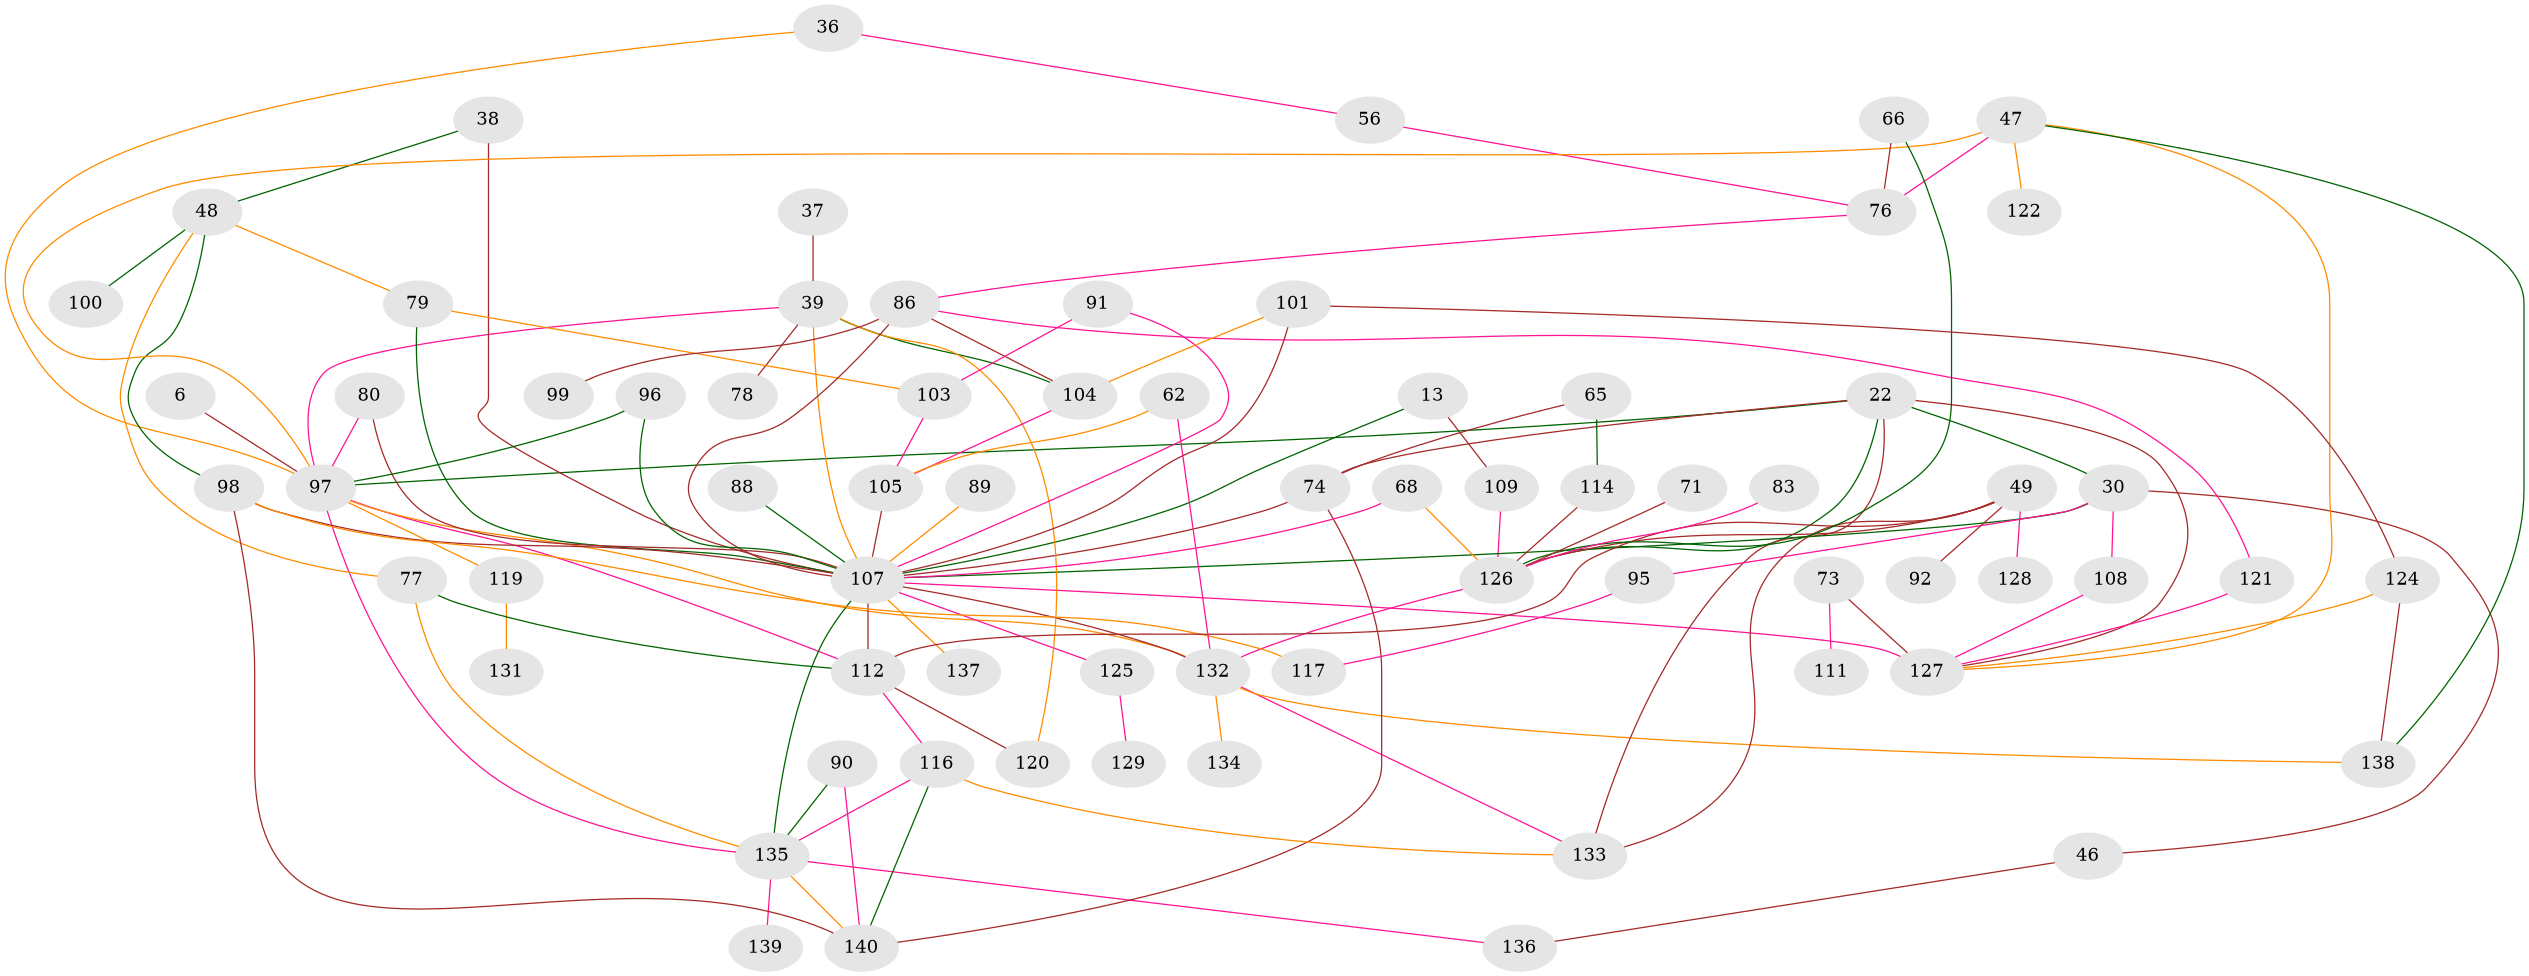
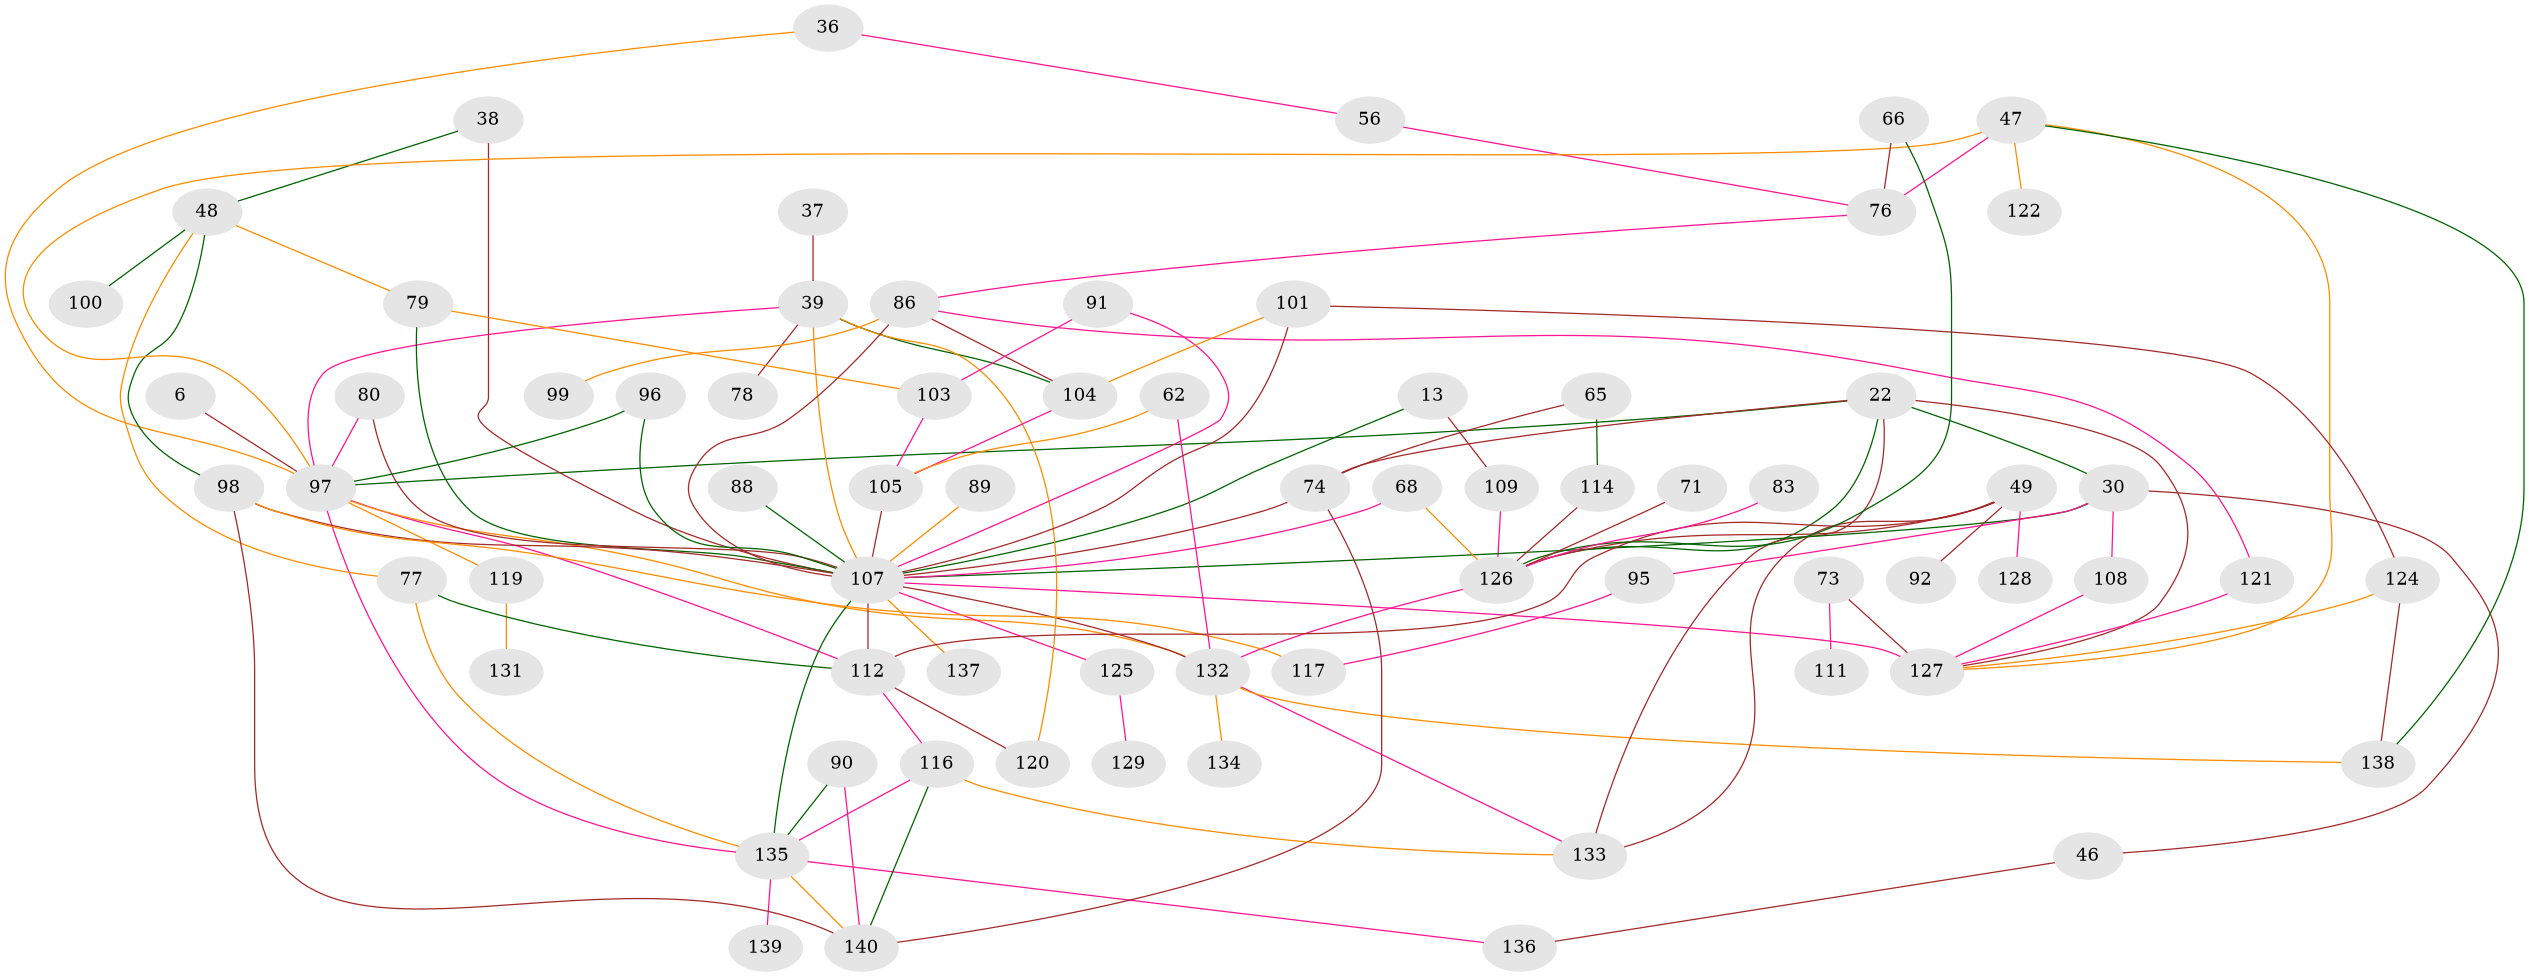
  graph {
    node [color=gray90 style=filled]
    edge [color=deeppink]
    97 [super="+9+32"]
    112 [super="+29+67"]
    132 [super="+58+69+130"]
    135 [super="+110+115"]
    119
    6
    107 [super="+102+84+81+94"]
    127 [super="+53+55+123+118"]
    125
    137
    13
    109
    126 [super="+43+59+61"]
    22 [super="+20"]
    30
    74 [super="+41+44"]
    133
    46
    95
    108
    140 [super="+51"]
    136
    117
    36
    56
    76
    39 [super="+15"]
    78
    104
    120
    37
    38 [super="+25"]
    48
    77
    79
    98 [super="+17"]
    100
    105 [super="+82"]
    47 [super="+10"]
    122
    138 [super="+93+85"]
    86 [super="+33+54"]
    103
    49
    92
    128
    116 [super="+106"]
    62
    134
    65
    114
    66
    68 [super="+31"]
    71
    73
    111
    99
    121
    139
    80
    83
    88
    89
    90 [super="+52"]
    91
    96
    131
    101
    124
    129
    97 -- 112
    97 -- 132 [color=darkorange]
    97 -- 135
    97 -- 119 [color=darkorange]
    112 -- 120 [color=brown]
    112 -- 116
    132 -- 133
    132 -- 138 [color=darkorange]
    132 -- 134 [color=darkorange]
    135 -- 140 [color=darkorange]
    135 -- 136
    135 -- 139
    119 -- 131 [color=darkorange]
    6 -- 97 [color=brown]
    107 -- 112 [color=brown weight=3]
    107 -- 132 [color=brown weight=3]
    107 -- 135 [color=darkgreen weight=3]
    107 -- 127 [weight=5]
    107 -- 125
    107 -- 137 [color=darkorange]
    125 -- 129
    13 -- 107 [color=darkgreen]
    13 -- 109 [color=brown]
    109 -- 126
    126 -- 132
    22 -- 97 [color=darkgreen]
    22 -- 127 [color=brown]
    22 -- 126 [color=darkgreen]
    22 -- 30 [color=darkgreen weight=2]
    22 -- 74 [color=brown]
    22 -- 133 [color=brown]
    30 -- 107 [color=darkgreen]
    30 -- 46 [color=brown]
    30 -- 95
    30 -- 108
    74 -- 107 [color=brown]
    74 -- 140 [color=brown]
    46 -- 136 [color=brown]
    95 -- 117
    108 -- 127
    36 -- 97 [color=darkorange]
    36 -- 56
    56 -- 76
    76 -- 86
    39 -- 97 [weight=2]
    39 -- 107 [color=darkorange weight=7]
    39 -- 78 [color=brown]
    39 -- 104 [color=darkgreen]
    39 -- 120 [color=darkorange]
    104 -- 105
    37 -- 39 [color=brown]
    38 -- 107 [color=brown weight=2]
    38 -- 48 [color=darkgreen]
    48 -- 77 [color=darkorange]
    48 -- 79 [color=darkorange]
    48 -- 98 [color=darkgreen weight=2]
    48 -- 100 [color=darkgreen]
    77 -- 112 [color=darkgreen]
    77 -- 135 [color=darkorange]
    79 -- 107 [color=darkgreen]
    79 -- 103 [color=darkorange]
    98 -- 107 [color=brown]
    98 -- 140 [color=brown]
    98 -- 117 [color=darkorange]
    105 -- 107 [color=brown weight=2]
    47 -- 97 [color=darkorange]
    47 -- 127 [color=darkorange]
    47 -- 76 [weight=2]
    47 -- 122 [color=darkorange]
    47 -- 138 [color=darkgreen]
    86 -- 107 [color=brown weight=3]
    86 -- 104 [color=brown]
-   86 -- 99 [color=brown]
+   86 -- 99 [color=darkorange]
    86 -- 121
    103 -- 105
    49 -- 112 [color=brown]
    49 -- 126 [color=brown]
    49 -- 133 [color=brown]
    49 -- 92 [color=brown]
    49 -- 128
    116 -- 135
    116 -- 133 [color=darkorange]
    116 -- 140 [color=darkgreen]
    62 -- 132
    62 -- 105 [color=darkorange]
    65 -- 74 [color=brown]
    65 -- 114 [color=darkgreen]
    114 -- 126 [color=brown]
    66 -- 126 [color=darkgreen]
    66 -- 76 [color=brown]
    68 -- 107
    68 -- 126 [color=darkorange]
    71 -- 126 [color=brown]
    73 -- 127 [color=brown]
    73 -- 111
    121 -- 127
    80 -- 97
    80 -- 107 [color=brown]
    83 -- 126
    88 -- 107 [color=darkgreen]
    89 -- 107 [color=darkorange]
    90 -- 135 [color=darkgreen weight=2]
    90 -- 140
    91 -- 107
    91 -- 103
    96 -- 97 [color=darkgreen]
    96 -- 107 [color=darkgreen]
    101 -- 107 [color=brown weight=2]
    101 -- 104 [color=darkorange]
    101 -- 124 [color=brown]
    124 -- 127 [color=darkorange]
    124 -- 138 [color=brown]
  }
